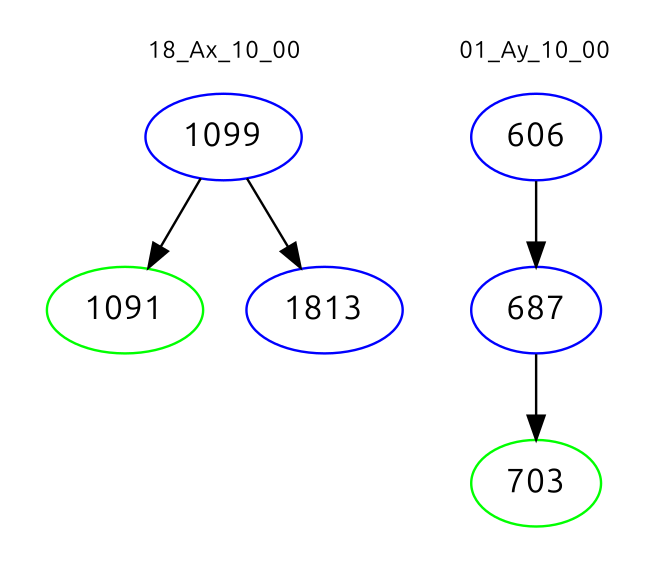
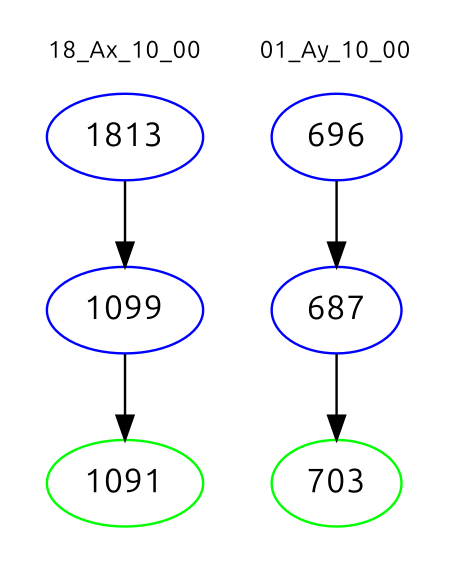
  digraph {
    fontname=Ubuntu
    node [color=blue fontname=Ubuntu]
    edge [color=black fontname=Ubuntu]
    n1 [label=1099]
    n2 [color=green label=1091]
    n3 [label=1813]
    n4 [label=687]
    n5 [color=green label=703]
-   n6 [label=606]
+   n6 [label=696]
    subgraph cluster_1 {
      color=white
      fontsize=10
      label="18_Ax_10_00"
      n1
      n2
      n3
    }
    subgraph cluster_2 {
      color=white
      fontsize=10
      label="01_Ay_10_00"
      n4
      n5
      n6
    }
    n1 -> n2
-   n1 -> n3
+   n3 -> n1
    n4 -> n5
    n6 -> n4
  }
